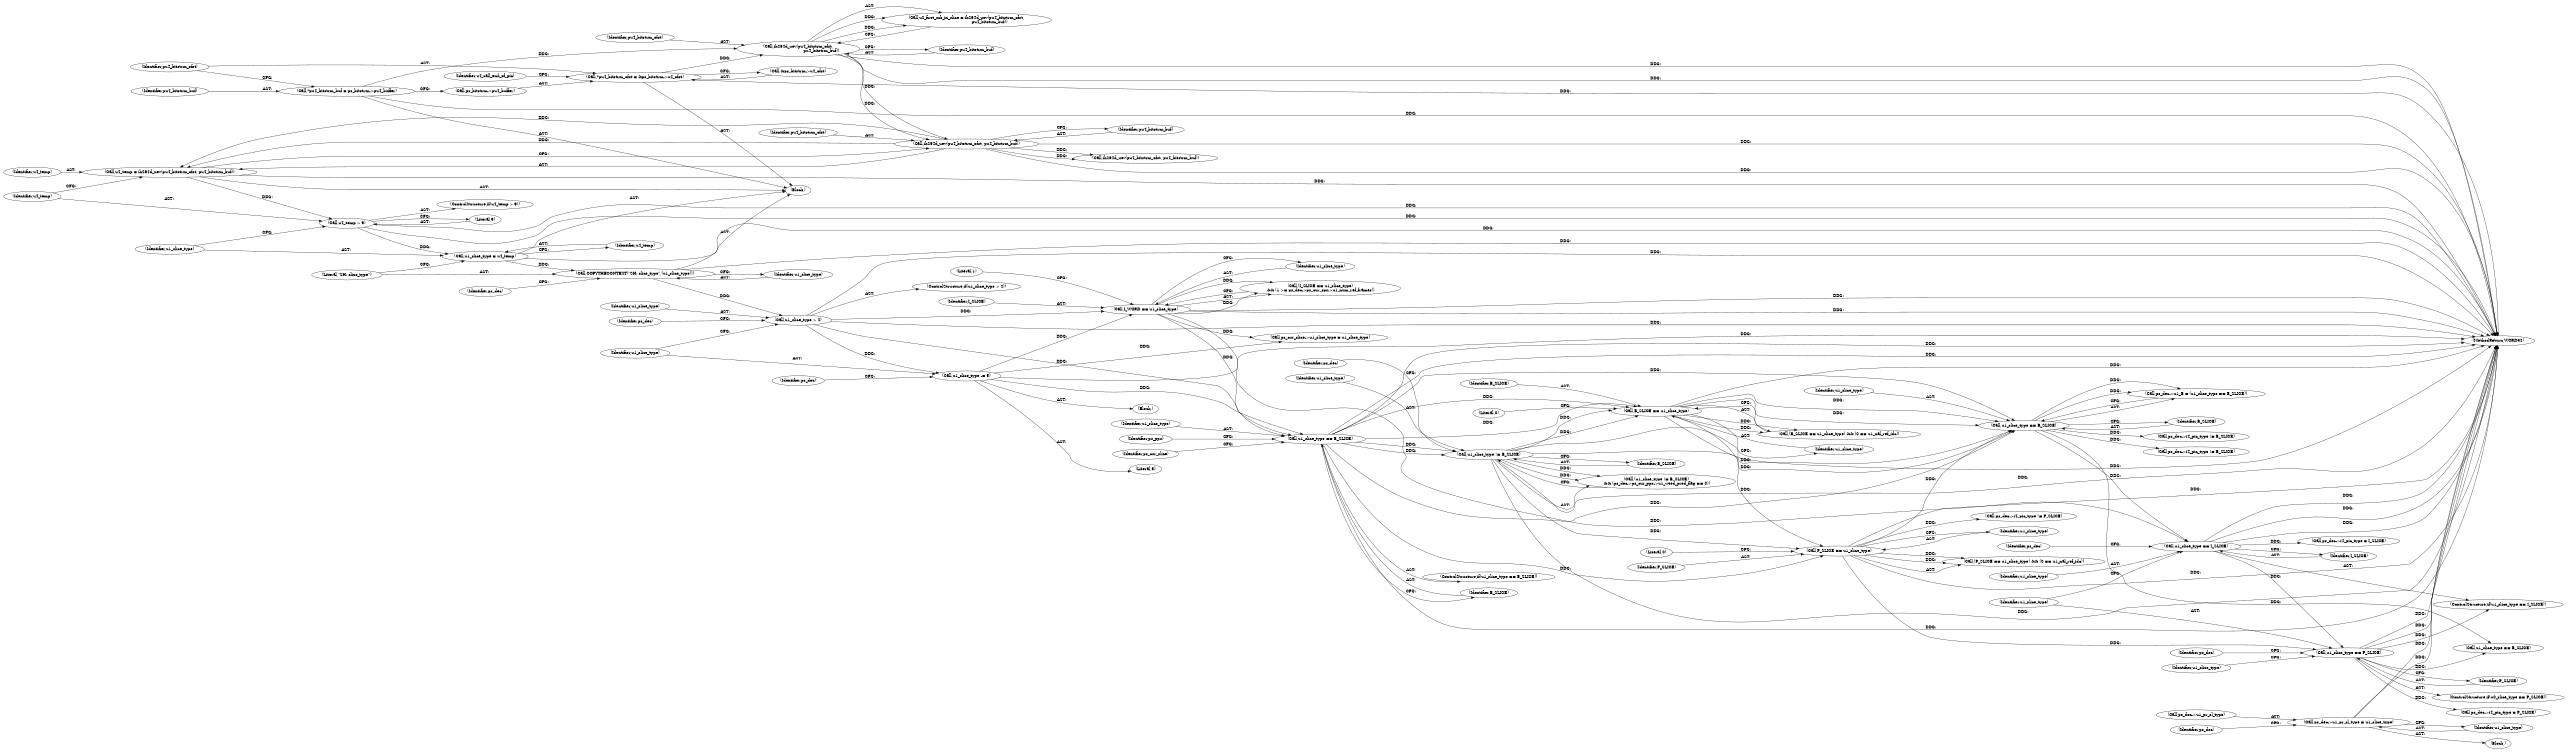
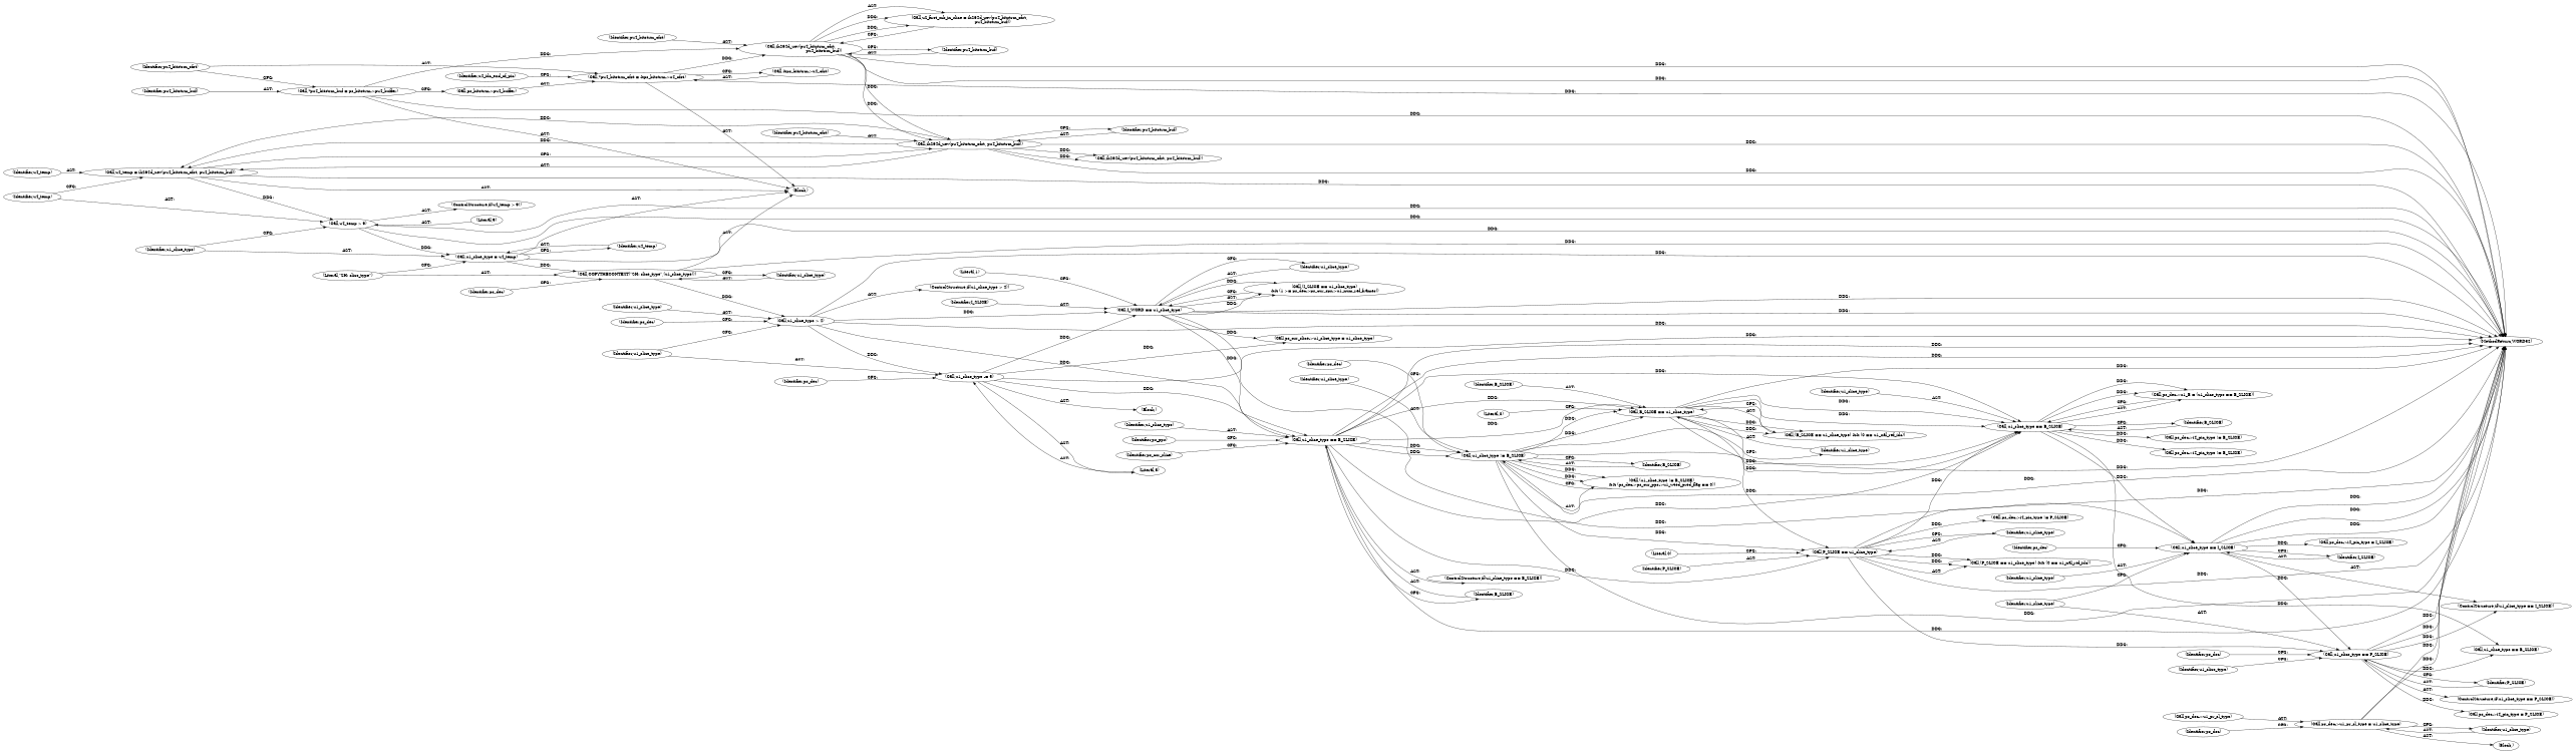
  digraph {
    rankdir=LR
    n1 [label="(Call,ps_dec->u1_pr_sl_type = u1_slice_type)"]
    n2 [label="(MethodReturn,WORD32)"]
    n3 [label="(Identifier,u1_slice_type)"]
    n4 [label="(Block,)"]
    n5 [label="(Call,u1_slice_type == P_SLICE)"]
    n6 [label="(Call,u1_slice_type == B_SLICE)"]
    n7 [label="(Identifier,P_SLICE)"]
    n8 [label="(Call,ps_dec->i4_pic_type = P_SLICE)"]
-   n9 [label="(ControlStructure,if(u0_slice_type == P_SLICE))"]
+   n9 [label="(ControlStructure,if(u1_slice_type == P_SLICE))"]
    n10 [label="(ControlStructure,if(u1_slice_type == I_SLICE))"]
    n11 [label="(Call,u1_slice_type == I_SLICE)"]
    n12 [label="(Identifier,I_SLICE)"]
    n13 [label="(Call,ps_dec->i4_pic_type = I_SLICE)"]
    n14 [label="(Call,u1_slice_type == B_SLICE)"]
    n15 [label="(Identifier,B_SLICE)"]
    n16 [label="(Call,ps_dec->i4_pic_type != B_SLICE)"]
    n17 [label="(Call,ps_dec->u1_B = (u1_slice_type == B_SLICE))"]
    n18 [label="(Call,ps_dec->i4_pic_type != B_SLICE)"]
    n19 [label="(Call,u1_slice_type != B_SLICE)"]
    n20 [label="(Call,B_SLICE == u1_slice_type)"]
    n21 [label="(Call,P_SLICE == u1_slice_type)"]
    n22 [label="(Identifier,B_SLICE)"]
    n23 [label="(Call,(u1_slice_type != B_SLICE)\n && (ps_dec->ps_cur_pps->u1_wted_pred_flag == 0))"]
    n24 [label="(Call,(B_SLICE == u1_slice_type) && (0 == u1_nal_ref_idc))"]
    n25 [label="(Identifier,u1_slice_type)"]
    n26 [label="(Call,ps_dec->i4_pic_type != P_SLICE)"]
    n27 [label="(Identifier,u1_slice_type)"]
    n28 [label="(Call,(P_SLICE == u1_slice_type) && (0 == u1_nal_ref_idc))"]
    n29 [label="(Call,u1_slice_type == B_SLICE)"]
    n30 [label="(Identifier,B_SLICE)"]
    n31 [label="(ControlStructure,if(u1_slice_type == B_SLICE))"]
    n32 [label="(Call,u1_slice_type -= 5)"]
    n33 [label="(Call,I_WORD == u1_slice_type)"]
    n34 [label="(Block,)"]
    n35 [label="(Call,ps_cur_slice->u1_slice_type = u1_slice_type)"]
    n36 [label="(Literal,5)"]
    n37 [label="(Identifier,u1_slice_type)"]
    n38 [label="(Call,(I_SLICE == u1_slice_type)\n && (1 >= ps_dec->ps_cur_sps->u1_num_ref_frames))"]
    n39 [label="(Call,u1_slice_type > 4)"]
    n40 [label="(ControlStructure,if(u1_slice_type > 4))"]
    n41 [label="(Call,COPYTHECONTEXT(\"SH: slice_type\",(u1_slice_type)))"]
    n42 [label="(Identifier,u1_slice_type)"]
    n43 [label="(Block,)"]
    n44 [label="(Call,u1_slice_type = u4_temp)"]
    n45 [label="(Identifier,u4_temp)"]
    n46 [label="(Call,u4_temp > 9)"]
    n47 [label="(ControlStructure,if(u4_temp > 9))"]
    n48 [label="(Literal,9)"]
    n49 [label="(Call,u4_temp = ih264d_uev(pu4_bitstrm_ofst, pu4_bitstrm_buf))"]
    n50 [label="(Call,ih264d_uev(pu4_bitstrm_ofst, pu4_bitstrm_buf))"]
    n51 [label="(Call,ih264d_uev(pu4_bitstrm_ofst, pu4_bitstrm_buf))"]
    n52 [label="(Identifier,pu4_bitstrm_buf)"]
    n53 [label="(Call,ih264d_uev(pu4_bitstrm_ofst,\n                                     pu4_bitstrm_buf))"]
    n54 [label="(Call,u2_first_mb_in_slice = ih264d_uev(pu4_bitstrm_ofst,\n                                     pu4_bitstrm_buf))"]
    n55 [label="(Identifier,pu4_bitstrm_buf)"]
    n56 [label="(Call,*pu4_bitstrm_ofst = &ps_bitstrm->u4_ofst)"]
    n57 [label="(Call,&ps_bitstrm->u4_ofst)"]
    n58 [label="(Call,*pu4_bitstrm_buf = ps_bitstrm->pu4_buffer)"]
    n59 [label="(Call,ps_bitstrm->pu4_buffer)"]
    n60 [label="(Call,ps_dec->u1_pr_sl_type)"]
    n61 [label="(Identifier,ps_dec)"]
    n62 [label="(Identifier,pu4_bitstrm_ofst)"]
    n63 [label="(Literal,\"SH: slice_type\")"]
    n64 [label="(Identifier,ps_dec)"]
    n65 [label="(Identifier,P_SLICE)"]
    n66 [label="(Identifier,u1_slice_type)"]
    n67 [label="(Identifier,I_SLICE)"]
    n68 [label="(Identifier,ps_pps)"]
    n69 [label="(Identifier,pu4_bitstrm_buf)"]
    n70 [label="(Identifier,u4_temp)"]
    n71 [label="(Identifier,u1_slice_type)"]
    n72 [label="(Identifier,pu4_bitstrm_ofst)"]
    n73 [label="(Identifier,ps_dec)"]
    n74 [label="(Literal,1)"]
    n75 [label="(Identifier,ps_dec)"]
    n76 [label="(Identifier,u1_slice_type)"]
    n77 [label="(Identifier,u1_slice_type)"]
    n78 [label="(Identifier,u1_slice_type)"]
    n79 [label="(Identifier,u1_slice_type)"]
    n80 [label="(Identifier,ps_dec)"]
    n81 [label="(Literal,0)"]
    n82 [label="(Identifier,ps_cur_slice)"]
    n83 [label="(Identifier,u1_slice_type)"]
-   n84 [label="(Identifier,u4_call_end_of_pic)"]
+   n84 [label="(Identifier,u4_idc_end_of_pic)"]
    n85 [label="(Identifier,B_SLICE)"]
    n86 [label="(Identifier,pu4_bitstrm_ofst)"]
    n87 [label="(Identifier,ps_dec)"]
    n88 [label="(Literal,0)"]
    n89 [label="(Identifier,u4_temp)"]
    n90 [label="(Identifier,ps_dec)"]
    n91 [label="(Identifier,u1_slice_type)"]
    n92 [label="(Identifier,u1_slice_type)"]
    n1 -> n2 [label="DDG: "]
    n1 -> n2 [label="DDG: "]
    n1 -> n3 [label="CFG: "]
    n1 -> n4 [label="AST: "]
    n3 -> n1 [label="AST: "]
    n5 -> n2 [label="DDG: "]
    n5 -> n2 [label="DDG: "]
    n5 -> n6 [label="DDG: "]
    n5 -> n7 [label="CFG: "]
    n5 -> n8 [label="DDG: "]
    n5 -> n9 [label="AST: "]
    n5 -> n10 [label="DDG: "]
    n7 -> n5 [label="AST: "]
    n11 -> n2 [label="DDG: "]
    n11 -> n2 [label="DDG: "]
    n11 -> n2 [label="DDG: "]
    n11 -> n5 [label="DDG: "]
    n11 -> n10 [label="AST: "]
    n11 -> n12 [label="CFG: "]
    n11 -> n13 [label="DDG: "]
    n12 -> n11 [label="AST: "]
    n14 -> n6 [label="DDG: "]
    n14 -> n11 [label="DDG: "]
    n14 -> n15 [label="CFG: "]
    n14 -> n16 [label="DDG: "]
    n14 -> n17 [label="AST: "]
    n14 -> n17 [label="DDG: "]
    n14 -> n17 [label="DDG: "]
    n14 -> n18 [label="DDG: "]
    n15 -> n14 [label="AST: "]
    n17 -> n14 [label="CFG: "]
    n19 -> n2 [label="DDG: "]
    n19 -> n2 [label="DDG: "]
    n19 -> n14 [label="DDG: "]
    n19 -> n14 [label="DDG: "]
    n19 -> n20 [label="DDG: "]
    n19 -> n20 [label="DDG: "]
    n19 -> n21 [label="DDG: "]
    n19 -> n22 [label="CFG: "]
    n19 -> n23 [label="AST: "]
    n19 -> n23 [label="DDG: "]
    n19 -> n23 [label="DDG: "]
    n20 -> n2 [label="DDG: "]
    n20 -> n2 [label="DDG: "]
    n20 -> n14 [label="DDG: "]
    n20 -> n14 [label="DDG: "]
    n20 -> n21 [label="DDG: "]
    n20 -> n24 [label="AST: "]
    n20 -> n24 [label="DDG: "]
    n20 -> n24 [label="DDG: "]
    n20 -> n25 [label="CFG: "]
    n21 -> n2 [label="DDG: "]
    n21 -> n2 [label="DDG: "]
    n21 -> n5 [label="DDG: "]
    n21 -> n14 [label="DDG: "]
    n21 -> n26 [label="DDG: "]
    n21 -> n27 [label="CFG: "]
    n21 -> n28 [label="AST: "]
    n21 -> n28 [label="DDG: "]
    n21 -> n28 [label="DDG: "]
    n22 -> n19 [label="AST: "]
    n23 -> n19 [label="CFG: "]
    n24 -> n20 [label="CFG: "]
    n25 -> n20 [label="AST: "]
    n27 -> n21 [label="AST: "]
    n29 -> n2 [label="DDG: "]
    n29 -> n2 [label="DDG: "]
    n29 -> n2 [label="DDG: "]
    n29 -> n14 [label="DDG: "]
    n29 -> n14 [label="DDG: "]
    n29 -> n19 [label="DDG: "]
    n29 -> n19 [label="DDG: "]
    n29 -> n20 [label="DDG: "]
    n29 -> n20 [label="DDG: "]
    n29 -> n21 [label="DDG: "]
    n29 -> n30 [label="CFG: "]
    n29 -> n31 [label="AST: "]
    n30 -> n29 [label="AST: "]
    n32 -> n2 [label="DDG: "]
    n32 -> n29 [label="DDG: "]
    n32 -> n33 [label="DDG: "]
    n32 -> n34 [label="AST: "]
    n32 -> n35 [label="DDG: "]
    n32 -> n36 [label="AST: "]
    n33 -> n2 [label="DDG: "]
    n33 -> n2 [label="DDG: "]
    n33 -> n11 [label="DDG: "]
    n33 -> n29 [label="DDG: "]
    n33 -> n35 [label="DDG: "]
    n33 -> n37 [label="CFG: "]
    n33 -> n38 [label="AST: "]
    n33 -> n38 [label="DDG: "]
    n33 -> n38 [label="DDG: "]
+   n36 -> n32 [label="AST: "]
    n37 -> n33 [label="AST: "]
    n38 -> n33 [label="CFG: "]
    n39 -> n2 [label="DDG: "]
    n39 -> n2 [label="DDG: "]
    n39 -> n29 [label="DDG: "]
    n39 -> n32 [label="DDG: "]
    n39 -> n33 [label="DDG: "]
    n39 -> n40 [label="AST: "]
    n41 -> n2 [label="DDG: "]
    n41 -> n39 [label="DDG: "]
    n41 -> n42 [label="CFG: "]
    n41 -> n43 [label="AST: "]
    n42 -> n41 [label="AST: "]
    n44 -> n2 [label="DDG: "]
    n44 -> n41 [label="DDG: "]
    n44 -> n43 [label="AST: "]
    n44 -> n45 [label="CFG: "]
    n45 -> n44 [label="AST: "]
    n46 -> n2 [label="DDG: "]
    n46 -> n2 [label="DDG: "]
    n46 -> n44 [label="DDG: "]
    n46 -> n47 [label="AST: "]
-   n46 -> n48 [label="CFG: "]
    n48 -> n46 [label="AST: "]
    n49 -> n2 [label="DDG: "]
    n49 -> n43 [label="AST: "]
    n49 -> n46 [label="DDG: "]
    n49 -> n50 [label="CFG: "]
    n50 -> n2 [label="DDG: "]
    n50 -> n2 [label="DDG: "]
    n50 -> n49 [label="AST: "]
    n50 -> n49 [label="DDG: "]
    n50 -> n49 [label="DDG: "]
    n50 -> n51 [label="DDG: "]
    n50 -> n51 [label="DDG: "]
    n50 -> n52 [label="CFG: "]
    n52 -> n50 [label="AST: "]
    n53 -> n2 [label="DDG: "]
    n53 -> n2 [label="DDG: "]
    n53 -> n50 [label="DDG: "]
    n53 -> n50 [label="DDG: "]
    n53 -> n54 [label="AST: "]
    n53 -> n54 [label="DDG: "]
    n53 -> n54 [label="DDG: "]
    n53 -> n55 [label="CFG: "]
    n54 -> n53 [label="CFG: "]
    n55 -> n53 [label="AST: "]
    n56 -> n2 [label="DDG: "]
    n56 -> n43 [label="AST: "]
    n56 -> n53 [label="DDG: "]
    n56 -> n57 [label="CFG: "]
    n57 -> n56 [label="AST: "]
    n58 -> n2 [label="DDG: "]
    n58 -> n43 [label="AST: "]
    n58 -> n53 [label="DDG: "]
    n58 -> n59 [label="CFG: "]
    n59 -> n56 [label="AST: "]
    n60 -> n1 [label="AST: "]
    n61 -> n41 [label="CFG: "]
    n62 -> n56 [label="AST: "]
    n62 -> n58 [label="CFG: "]
    n63 -> n41 [label="AST: "]
    n63 -> n44 [label="CFG: "]
    n64 -> n5 [label="CFG: "]
    n65 -> n21 [label="AST: "]
    n66 -> n29 [label="AST: "]
    n67 -> n33 [label="AST: "]
    n68 -> n29 [label="CFG: "]
    n69 -> n58 [label="AST: "]
    n70 -> n46 [label="AST: "]
    n70 -> n49 [label="CFG: "]
    n71 -> n19 [label="AST: "]
    n72 -> n50 [label="AST: "]
    n73 -> n19 [label="CFG: "]
    n74 -> n33 [label="CFG: "]
    n75 -> n39 [label="CFG: "]
    n76 -> n32 [label="AST: "]
    n76 -> n39 [label="CFG: "]
    n77 -> n39 [label="AST: "]
    n78 -> n14 [label="AST: "]
    n79 -> n5 [label="CFG: "]
    n80 -> n11 [label="CFG: "]
    n81 -> n20 [label="CFG: "]
    n82 -> n29 [label="CFG: "]
    n83 -> n11 [label="AST: "]
    n84 -> n56 [label="CFG: "]
    n85 -> n20 [label="AST: "]
    n86 -> n53 [label="AST: "]
    n87 -> n1 [label="CFG: "]
    n88 -> n21 [label="CFG: "]
    n89 -> n49 [label="AST: "]
    n90 -> n32 [label="CFG: "]
    n91 -> n44 [label="AST: "]
    n91 -> n46 [label="CFG: "]
    n92 -> n5 [label="AST: "]
    n92 -> n11 [label="CFG: "]
  }
